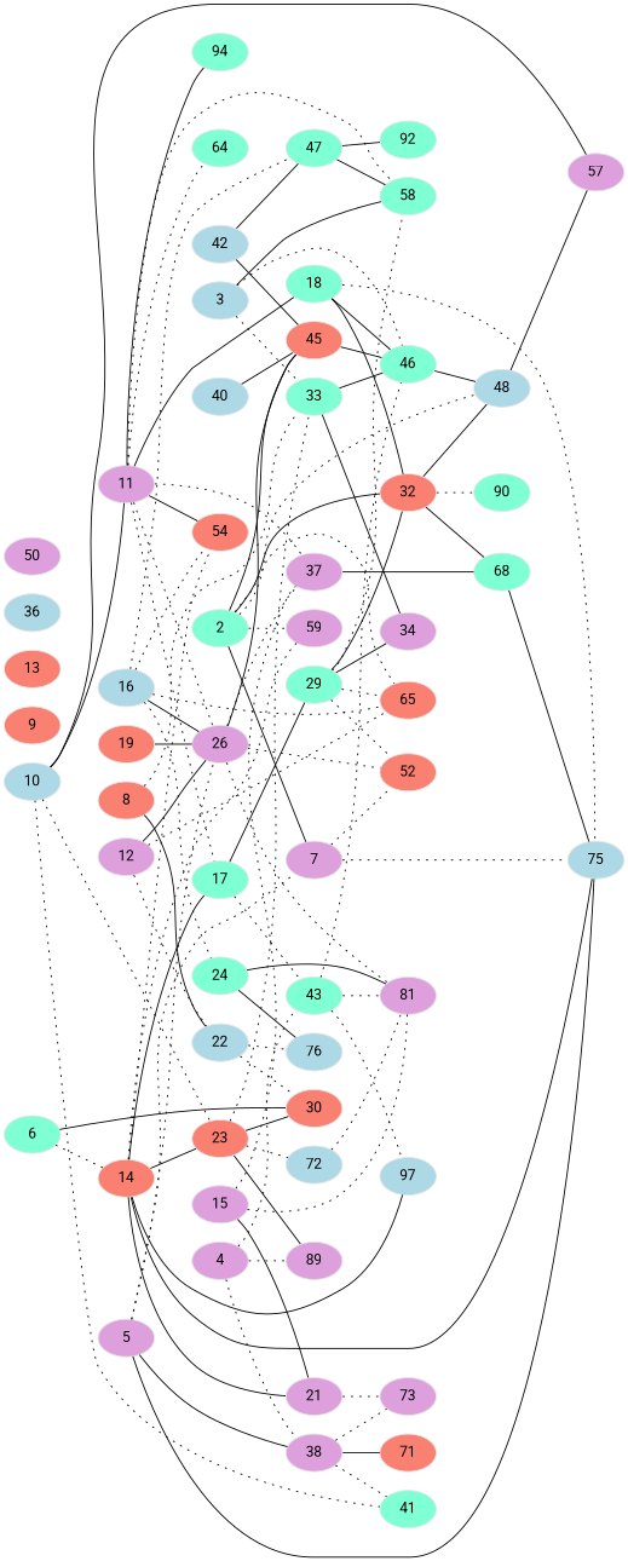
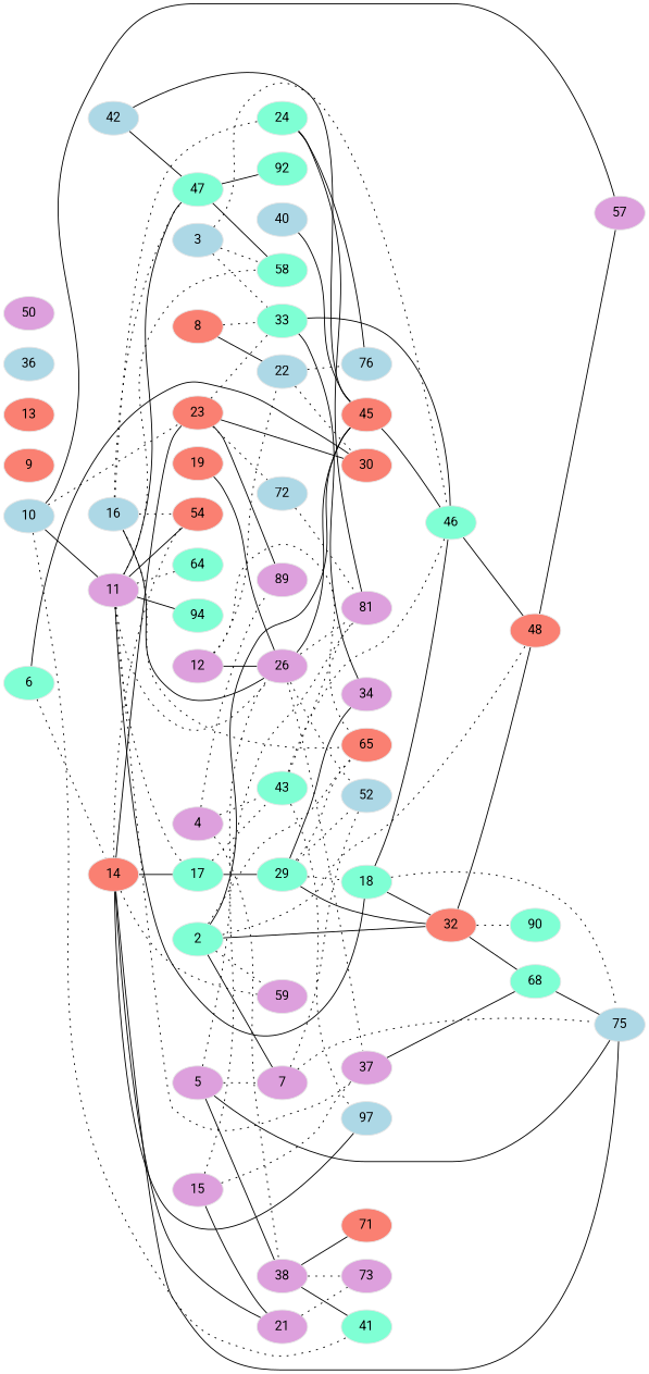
  graph {
    fontname=Roboto
    rankdir=LR
    node [color=gray90 fillcolor=plum fontname=Roboto style=filled]
    edge [fontname=Roboto style=dotted]
    10 [fillcolor=lightblue super="+96"]
    57 [super="+88"]
    11 [super="+25"]
    23 [fillcolor=salmon super="+93"]
    41 [fillcolor=aquamarine]
    43 [fillcolor=aquamarine super="+49"]
    46 [fillcolor=aquamarine super="+91"]
    97 [fillcolor=lightblue]
    81 [super="+85"]
    2 [fillcolor=aquamarine super="+74"]
    7 [super="+20"]
    32 [fillcolor=salmon super="+39"]
    45 [fillcolor=salmon super="+56"]
-   48 [fillcolor=lightblue super="+78"]
+   48 [fillcolor=salmon super="+78"]
    59
    65 [fillcolor=salmon]
    75 [fillcolor=lightblue super="+79"]
-   52 [fillcolor=salmon super="+53"]
+   52 [fillcolor=lightblue super="+53"]
    68 [fillcolor=aquamarine super="+69"]
    90 [fillcolor=aquamarine]
    3 [fillcolor=lightblue super="+67"]
    33 [fillcolor=aquamarine super="+77"]
    58 [fillcolor=aquamarine super="+61"]
    34
    4 [super="+66"]
    38 [super="+62"]
    89
    73
    71 [fillcolor=salmon]
    5 [super="+70"]
    26 [super="+82"]
    37 [super="+86"]
    6 [fillcolor=aquamarine super="+44"]
    14 [fillcolor=salmon super="+95"]
    30 [fillcolor=salmon]
    17 [fillcolor=aquamarine super="+80"]
    54 [fillcolor=salmon super="+63"]
    21 [super="+60"]
    22 [fillcolor=lightblue super="+27"]
    76 [fillcolor=lightblue super="+87"]
    8 [fillcolor=salmon]
    9 [fillcolor=salmon super="+28"]
    18 [fillcolor=aquamarine super="+55"]
    47 [fillcolor=aquamarine]
    64 [fillcolor=aquamarine]
    94 [fillcolor=aquamarine]
    72 [fillcolor=lightblue]
    29 [fillcolor=aquamarine super="+35"]
    92 [fillcolor=aquamarine]
    12 [super="+51"]
    13 [fillcolor=salmon]
    15 [super="+84"]
    16 [fillcolor=lightblue super="+31"]
    24 [fillcolor=aquamarine]
    19 [fillcolor=salmon]
    36 [fillcolor=lightblue]
    40 [fillcolor=lightblue]
    42 [fillcolor=lightblue]
    50
    10 -- 57 [style=solid]
    10 -- 11 [style=solid]
    10 -- 23
    10 -- 41
    11 -- 58
    11 -- 26
    11 -- 37
    11 -- 17
    11 -- 54 [style=solid]
    11 -- 18 [style=solid]
+   11 -- 47 [style=solid]
    11 -- 64
    11 -- 94 [style=solid]
    23 -- 33
    23 -- 89 [style=solid]
    23 -- 30 [style=solid]
    23 -- 72
    43 -- 46
    43 -- 97
    43 -- 81
    46 -- 48 [style=solid]
    2 -- 7 [style=solid]
    2 -- 32 [style=solid]
    2 -- 45 [style=solid]
    2 -- 48
    2 -- 59
    2 -- 65
    7 -- 75
    7 -- 52
    32 -- 48 [style=solid]
    32 -- 68 [style=solid]
    32 -- 90
    45 -- 46 [style=solid]
    48 -- 57 [style=solid]
    68 -- 75 [style=solid]
    3 -- 46
    3 -- 33
-   3 -- 58 [style=solid]
+   3 -- 58
    33 -- 46 [style=solid]
    33 -- 34 [style=solid]
    4 -- 43
    4 -- 38
    4 -- 89
-   38 -- 41
+   38 -- 41 [style=solid]
    38 -- 73
    38 -- 71 [style=solid]
    5 -- 7
    5 -- 75 [style=solid]
    5 -- 38 [style=solid]
    5 -- 26
    26 -- 81
    26 -- 45 [style=solid]
    26 -- 52 [weight=2]
    26 -- 37
    37 -- 68 [style=solid]
    6 -- 14
    6 -- 30 [style=solid]
    14 -- 23 [style=solid]
    14 -- 97 [style=solid]
    14 -- 59
    14 -- 75 [style=solid]
    14 -- 17 [style=solid]
    14 -- 54 [weight=2]
    14 -- 21 [style=solid]
    17 -- 43
    17 -- 29 [style=solid]
    21 -- 73
    22 -- 30
    22 -- 76 [weight=2]
    8 -- 33
    8 -- 22 [style=solid]
    18 -- 46 [style=solid]
    18 -- 32 [style=solid]
    18 -- 75
    47 -- 58 [style=solid]
    47 -- 92 [style=solid]
    72 -- 81
    29 -- 32 [style=solid]
    29 -- 65
    29 -- 52
-   29 -- 58
+   29 -- 18
    29 -- 34 [style=solid]
    12 -- 65
    12 -- 26 [style=solid]
    12 -- 22
    15 -- 81
    15 -- 37
    15 -- 21 [style=solid]
    16 -- 65
    16 -- 26 [style=solid]
    16 -- 54
    16 -- 47
    16 -- 24
    24 -- 81 [style=solid]
    24 -- 76 [style=solid]
    19 -- 26 [style=solid]
    40 -- 45 [style=solid]
    42 -- 45 [style=solid]
    42 -- 47 [style=solid]
  }
